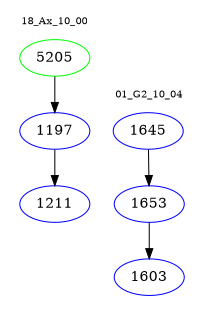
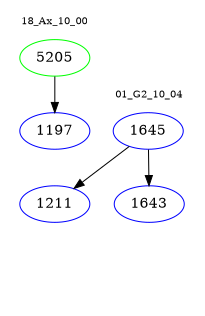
  digraph {
    node [color=blue]
    edge [color=black]
    n1 [color=green label=5205]
    n2 [label=1197]
    n3 [label=1211]
    n4 [label=1645]
-   n5 [label=1653]
-   n6 [label=1603]
+   n5 [label=1643]
    subgraph cluster_1 {
      color=white
      fontsize=10
      label="18_Ax_10_00"
      n1
      n2
      n3
    }
    subgraph cluster_2 {
      color=white
      fontsize=10
      label="01_G2_10_04"
      n4
      n5
-     n6
    }
    n1 -> n2
-   n2 -> n3
+   n4 -> n3
    n4 -> n5
-   n5 -> n6
  }
